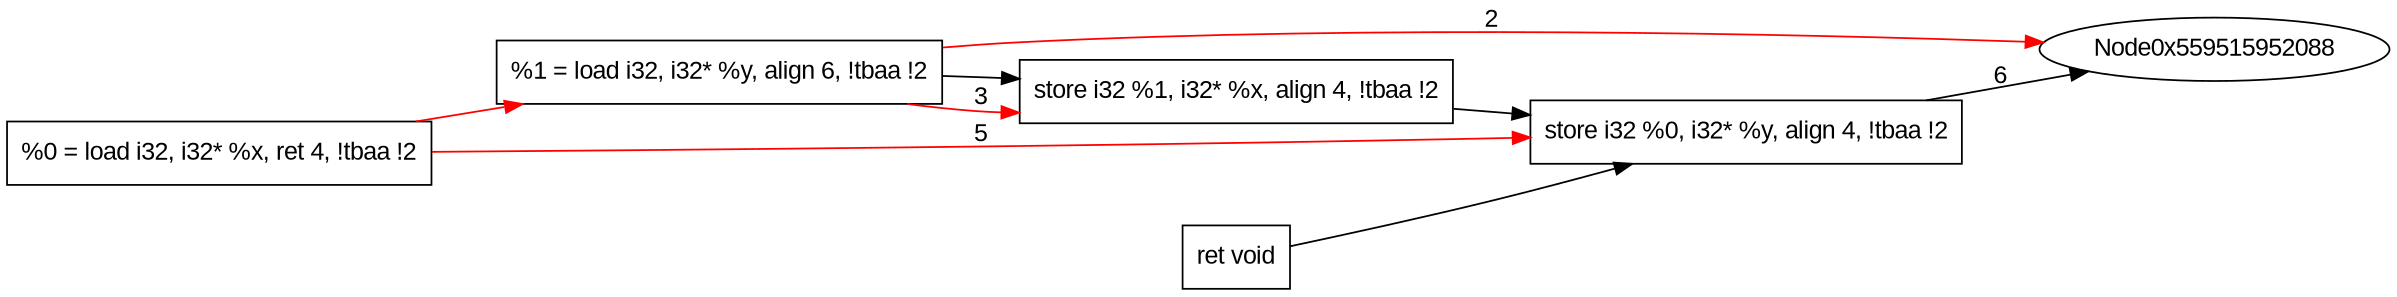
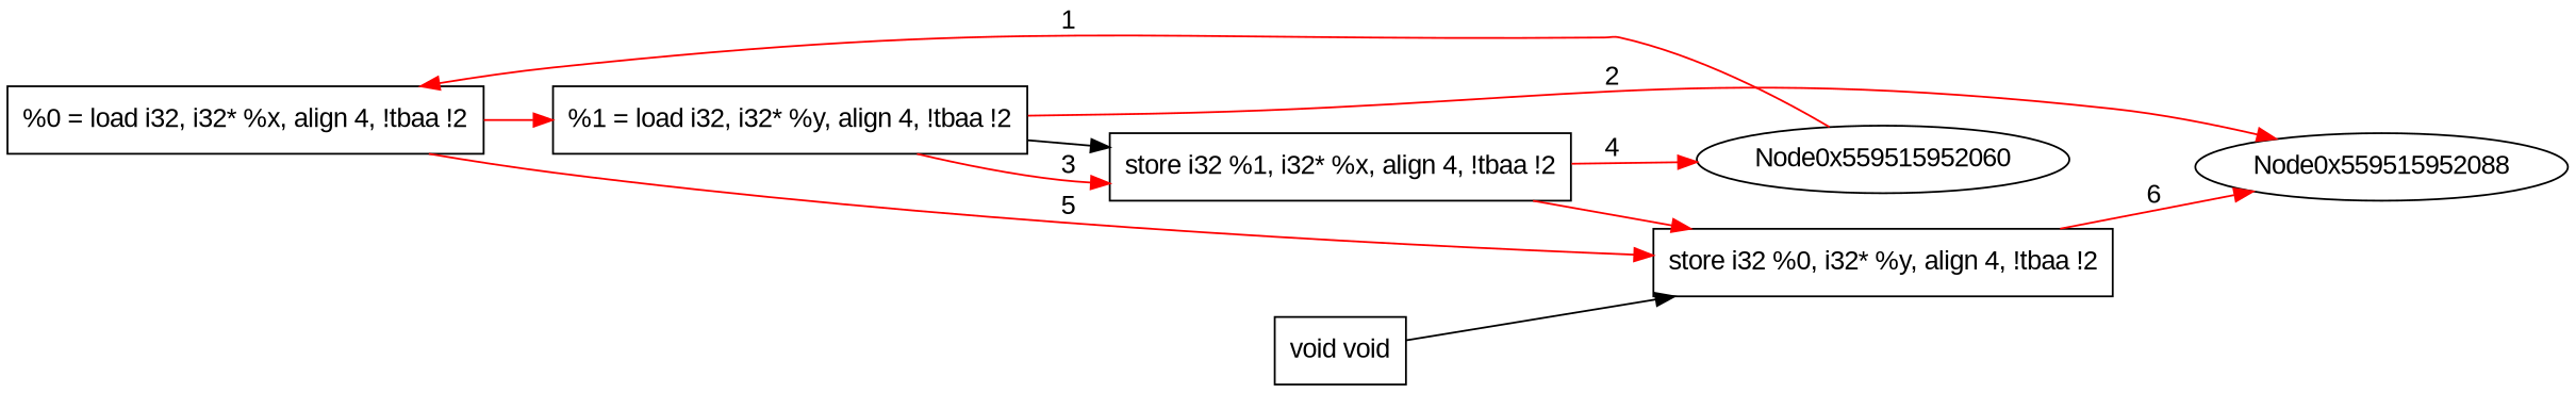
  digraph {
    fontname="Liberation Sans"
    rankdir=LR
    node [fontname="Liberation Sans" shape=record]
    edge [color=red fontname="Liberation Sans"]
-   n1 [label="%0 = load i32, i32* %x, ret 4, !tbaa !2"]
-   n2 [label="%1 = load i32, i32* %y, align 6, !tbaa !2"]
+   n1 [label="  %0 = load i32, i32* %x, align 4, !tbaa !2"]
+   n2 [label="  %1 = load i32, i32* %y, align 4, !tbaa !2"]
    n3 [label="  store i32 %0, i32* %y, align 4, !tbaa !2"]
    n4 [label="  store i32 %1, i32* %x, align 4, !tbaa !2"]
    Node0x559515952088 [shape=""]
-   n7 [label="  ret void"]
+   Node0x559515952060 [shape=""]
+   n7 [label="void void"]
    n1 -> n2
    n1 -> n3 [label=5]
    n2 -> n4 [color=""]
    n2 -> n4 [label=3]
    n2 -> Node0x559515952088 [label=2]
-   n3 -> Node0x559515952088 [color=black label=6]
-   n4 -> n3 [color=""]
+   n3 -> Node0x559515952088 [label=6]
+   n4 -> n3
+   n4 -> Node0x559515952060 [label=4]
+   Node0x559515952060 -> n1 [label=1]
    n7 -> n3 [color=""]
  }
